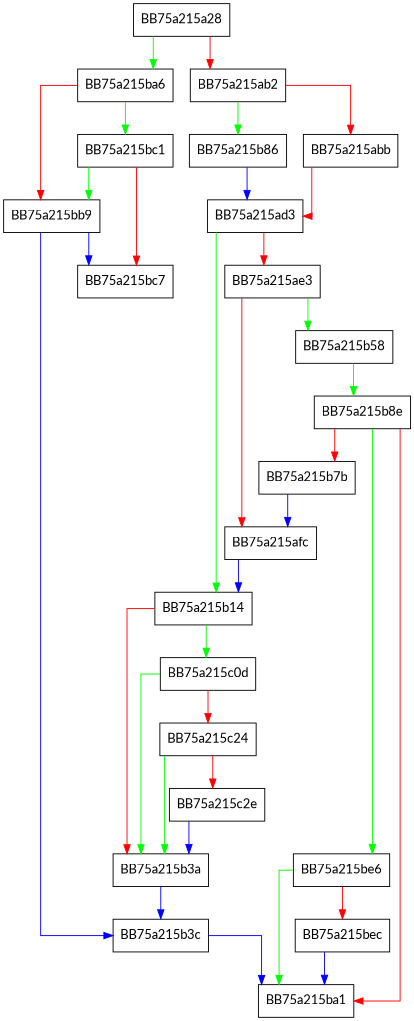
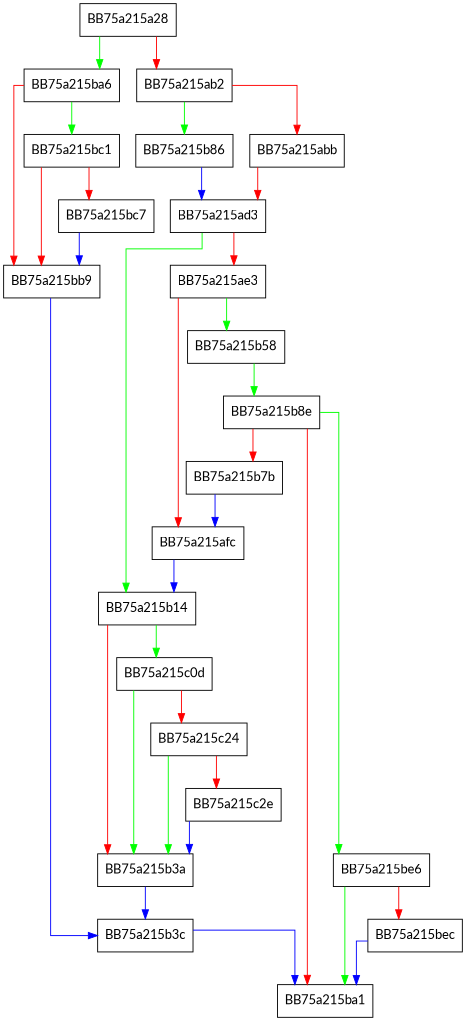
  digraph {
    fontname=Lato
    splines=ortho
    node [fontname=Lato shape=box]
    edge [color=red fontname=Lato]
    BB75a215a28
    BB75a215ba6
    BB75a215ab2
    BB75a215bc1
    BB75a215bb9
    BB75a215b86
    BB75a215abb
    BB75a215bc7
    BB75a215b3c
    BB75a215ad3
    BB75a215b14
    BB75a215ae3
    BB75a215c0d
    BB75a215b3a
    BB75a215b58
    BB75a215afc
    BB75a215c24
    BB75a215b8e
    BB75a215b7b
    BB75a215be6
    BB75a215ba1
    BB75a215c2e
    BB75a215bec
    BB75a215a28 -> BB75a215ba6 [color=green]
    BB75a215a28 -> BB75a215ab2
    BB75a215ba6 -> BB75a215bc1 [color=green]
    BB75a215ba6 -> BB75a215bb9
    BB75a215ab2 -> BB75a215b86 [color=green]
    BB75a215ab2 -> BB75a215abb
-   BB75a215bc1 -> BB75a215bb9 [color=green]
+   BB75a215bc1 -> BB75a215bb9
    BB75a215bc1 -> BB75a215bc7
    BB75a215bb9 -> BB75a215b3c [color=blue]
    BB75a215b86 -> BB75a215ad3 [color=blue]
    BB75a215abb -> BB75a215ad3
-   BB75a215bb9 -> BB75a215bc7 [color=blue]
+   BB75a215bc7 -> BB75a215bb9 [color=blue]
    BB75a215b3c -> BB75a215ba1 [color=blue]
    BB75a215ad3 -> BB75a215b14 [color=green]
    BB75a215ad3 -> BB75a215ae3
    BB75a215b14 -> BB75a215c0d [color=green]
    BB75a215b14 -> BB75a215b3a
    BB75a215ae3 -> BB75a215b58 [color=green]
    BB75a215ae3 -> BB75a215afc
    BB75a215c0d -> BB75a215b3a [color=green]
    BB75a215c0d -> BB75a215c24
    BB75a215b3a -> BB75a215b3c [color=blue]
    BB75a215b58 -> BB75a215b8e [color=green]
    BB75a215afc -> BB75a215b14 [color=blue]
    BB75a215c24 -> BB75a215b3a [color=green]
    BB75a215c24 -> BB75a215c2e
    BB75a215b8e -> BB75a215b7b
    BB75a215b8e -> BB75a215be6 [color=green]
    BB75a215b8e -> BB75a215ba1
    BB75a215b7b -> BB75a215afc [color=blue]
    BB75a215be6 -> BB75a215ba1 [color=green]
    BB75a215be6 -> BB75a215bec
    BB75a215c2e -> BB75a215b3a [color=blue]
    BB75a215bec -> BB75a215ba1 [color=blue]
  }
